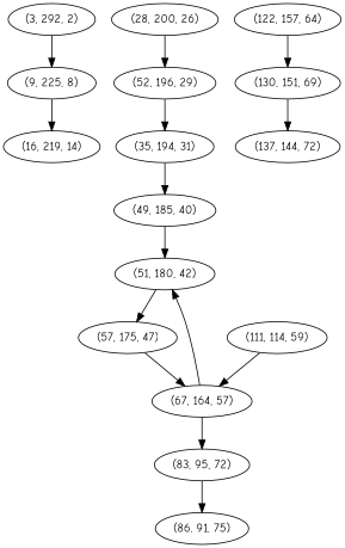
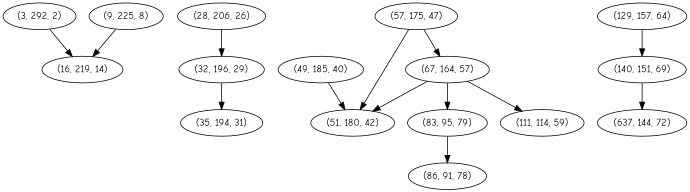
  digraph {
    fontname="Comic Neue"
    node [fontname="Comic Neue"]
    edge [fontname="Comic Neue"]
    n1 [label="(3, 292, 2)"]
    "(9, 225, 8)"
    "(16, 219, 14)"
-   "(28, 200, 26)"
-   "(32, 196, 29)" [label="(52, 196, 29)"]
+   "(28, 200, 26)" [label="(28, 206, 26)"]
+   "(32, 196, 29)"
    "(35, 194, 31)"
    "(49, 185, 40)"
    "(51, 180, 42)"
    "(57, 175, 47)"
    "(67, 164, 57)"
-   "(83, 95, 72)"
+   "(83, 95, 72)" [label="(83, 95, 79)"]
    "(111, 114, 59)"
-   "(86, 91, 75)"
-   "(122, 157, 64)"
-   "(130, 151, 69)"
-   "(137, 144, 72)"
-   n1 -> "(9, 225, 8)"
+   "(86, 91, 75)" [label="(86, 91, 78)"]
+   "(122, 157, 64)" [label="(129, 157, 64)"]
+   "(130, 151, 69)" [label="(140, 151, 69)"]
+   "(137, 144, 72)" [label="(637, 144, 72)"]
+   n1 -> "(16, 219, 14)"
    "(9, 225, 8)" -> "(16, 219, 14)"
    "(28, 200, 26)" -> "(32, 196, 29)"
    "(32, 196, 29)" -> "(35, 194, 31)"
-   "(35, 194, 31)" -> "(49, 185, 40)"
    "(49, 185, 40)" -> "(51, 180, 42)"
-   "(51, 180, 42)" -> "(57, 175, 47)"
+   "(57, 175, 47)" -> "(51, 180, 42)"
    "(57, 175, 47)" -> "(67, 164, 57)"
    "(67, 164, 57)" -> "(51, 180, 42)"
    "(67, 164, 57)" -> "(83, 95, 72)"
-   "(111, 114, 59)" -> "(67, 164, 57)"
+   "(67, 164, 57)" -> "(111, 114, 59)"
    "(83, 95, 72)" -> "(86, 91, 75)"
    "(122, 157, 64)" -> "(130, 151, 69)"
    "(130, 151, 69)" -> "(137, 144, 72)"
  }
